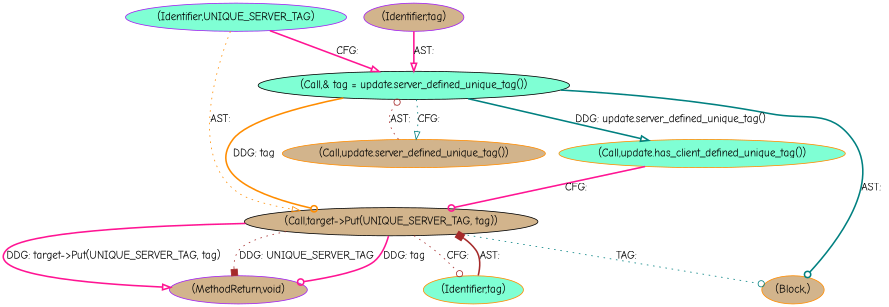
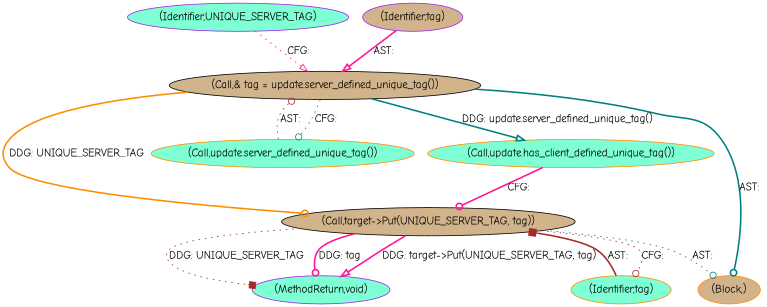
  digraph {
    fontname="Comic Neue"
    node [color=darkorange fillcolor=aquamarine fontname="Comic Neue" style=filled]
    edge [arrowhead=odot color=deeppink fontname="Comic Neue" style=bold]
-   n1 [color=black label="(Call,& tag = update.server_defined_unique_tag())"]
+   n1 [color=black fillcolor=tan label="(Call,& tag = update.server_defined_unique_tag())"]
    n2 [color=black fillcolor=tan label="(Call,target->Put(UNIQUE_SERVER_TAG, tag))"]
-   n3 [fillcolor=tan label="(Call,update.server_defined_unique_tag())"]
+   n3 [label="(Call,update.server_defined_unique_tag())"]
    n4 [fillcolor=tan label="(Block,)"]
    n5 [label="(Call,update.has_client_defined_unique_tag())"]
-   n6 [color=purple fillcolor=tan label="(MethodReturn,void)"]
+   n6 [color=purple label="(MethodReturn,void)"]
    n7 [label="(Identifier,tag)"]
    n8 [color=purple label="(Identifier,UNIQUE_SERVER_TAG)"]
    n9 [color=purple fillcolor=tan label="(Identifier,tag)"]
-   n1 -> n2 [color=darkorange label="DDG: tag"]
-   n1 -> n3 [arrowhead=onormal color=teal label="CFG: " style=dotted]
+   n1 -> n2 [color=darkorange label="DDG: UNIQUE_SERVER_TAG"]
+   n1 -> n3 [color=teal label="CFG: " style=dotted]
    n1 -> n4 [color=teal label="AST: "]
    n1 -> n5 [arrowhead=onormal color=teal label="DDG: update.server_defined_unique_tag()"]
-   n2 -> n4 [color=teal label="TAG: " style=dotted]
+   n2 -> n4 [color=teal label="AST: " style=dotted]
    n2 -> n6 [arrowhead=onormal label="DDG: target->Put(UNIQUE_SERVER_TAG, tag)"]
    n2 -> n6 [arrowhead=box color=brown label="DDG: UNIQUE_SERVER_TAG" style=dotted]
    n2 -> n6 [label="DDG: tag"]
    n2 -> n7 [color=brown label="CFG: " style=dotted]
    n3 -> n1 [color=brown label="AST: " style=dotted]
    n5 -> n2 [label="CFG: "]
    n7 -> n2 [arrowhead=box color=brown label="AST: "]
-   n8 -> n1 [arrowhead=onormal label="CFG: "]
-   n8 -> n2 [arrowhead=onormal color=darkorange label="AST: " style=dotted]
+   n8 -> n1 [arrowhead=onormal label="CFG: " style=dotted]
    n9 -> n1 [arrowhead=onormal label="AST: "]
  }
